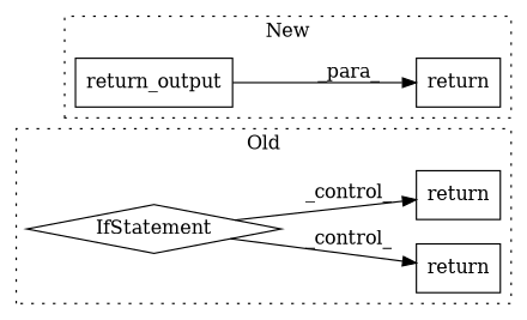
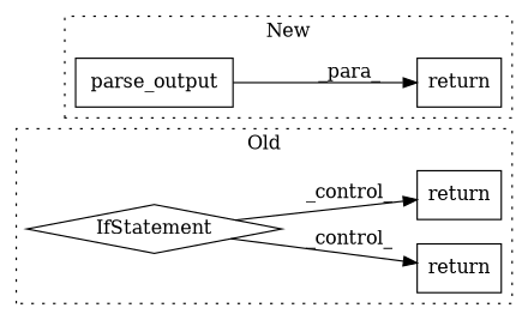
  digraph {
    rankdir=LR
    node [a=41 l=7 shape=box]
    n1 [label=return s=2134]
    n2 [a=25 l="4,2" label=IfStatement s="2060,2086" shape=diamond]
    n3 [label=return s=2096]
-   n4 [a=32 l="13,1" label=return_output s="2345,2386"]
+   n4 [a=32 l="13,1" label=parse_output s="2345,2386"]
    n5 [label=return s=2544]
    subgraph cluster_1 {
      label=Old
      style=dotted
      n1
      n2
      n3
    }
    subgraph cluster_2 {
      label=New
      style=dotted
      n4
      n5
    }
    n2 -> n1 [label=_control_]
    n2 -> n3 [label=_control_]
    n4 -> n5 [label=_para_]
  }
